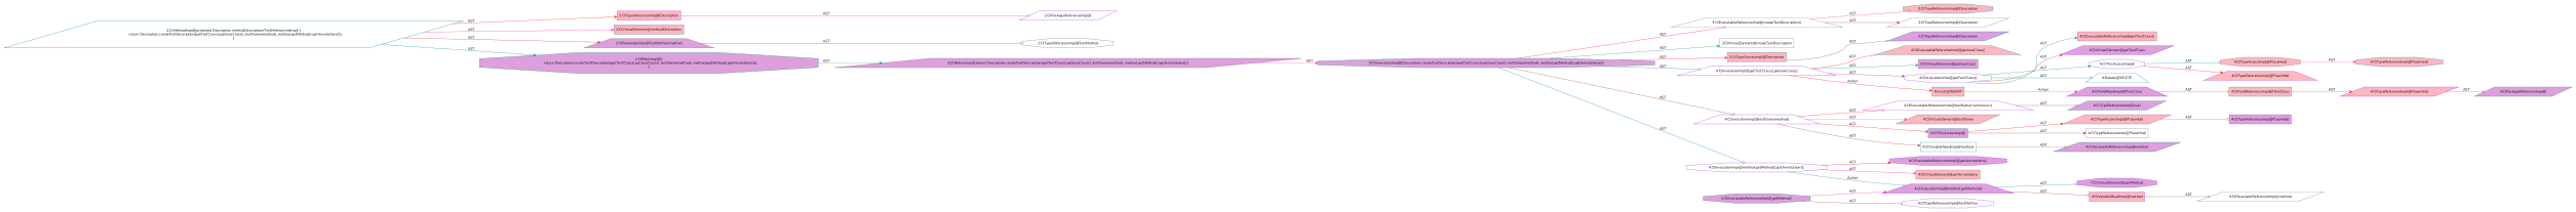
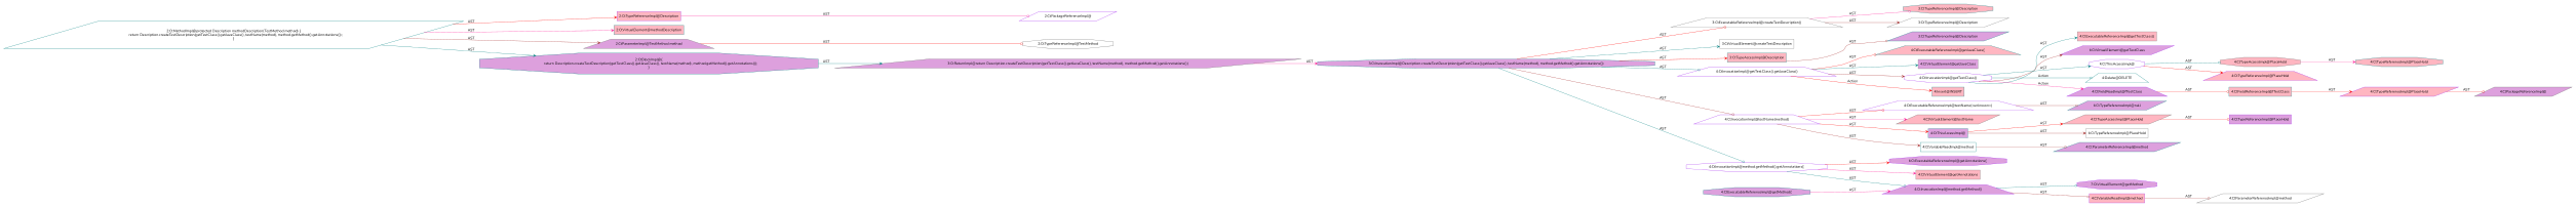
  digraph {
    fontname=Nunito
    rankdir=LR
    node [color=purple fillcolor=white fontname=Nunito shape=box style=filled]
    edge [arrowhead=vee color=red fontname=Nunito]
    n1 [fillcolor=lightpink label="2:CtTypeReferenceImpl@Description"]
    n2 [label="2:CtPackageReferenceImpl@" shape=parallelogram]
    n3 [color=teal fillcolor=lightpink label="2:CtVirtualElement@methodDescription"]
    n4 [color=gray40 fillcolor=plum label="2:CtParameterImpl@TestMethod method" shape=trapezium]
    n5 [color=gray40 label="2:CtTypeReferenceImpl@TestMethod" shape=octagon]
    n6 [color=gray40 label="3:CtExecutableReferenceImpl@createTestDescription()" shape=trapezium]
    n7 [color=teal fillcolor=lightpink label="3:CtTypeReferenceImpl@Description" shape=octagon]
    n8 [color=gray40 label="3:CtTypeReferenceImpl@Description" shape=parallelogram]
    n9 [color=gray40 label="3:CtVirtualElement@createTestDescription"]
    n10 [color=teal fillcolor=lightpink label="3:CtTypeAccessImpl@Description"]
    n11 [color=teal fillcolor=plum label="3:CtTypeReferenceImpl@Description" shape=parallelogram]
    n12 [color=teal fillcolor=lightpink label="4:CtExecutableReferenceImpl@getJavaClass()" shape=trapezium]
    n13 [color=gray40 fillcolor=plum label="4:CtVirtualElement@getJavaClass"]
    n14 [color=gray40 fillcolor=lightpink label="4:CtExecutableReferenceImpl@getTestClass()"]
    n15 [fillcolor=plum label="4:CtVirtualElement@getTestClass" shape=parallelogram]
    n16 [color=gray40 fillcolor=lightpink label="4:CtTypeAccessImpl@PlaceHold" shape=octagon]
    n17 [color=teal fillcolor=lightpink label="4:CtTypeReferenceImpl@PlaceHold" shape=octagon]
    n18 [label="4:CtThisAccessImpl@" shape=octagon]
    n19 [fillcolor=lightpink label="4:CtTypeReferenceImpl@PlaceHold" shape=trapezium]
    n20 [label="4:CtInvocationImpl@getTestClass()" shape=octagon]
    n21 [color=teal label="4:Delete@DELETE" shape=trapezium]
    n22 [label="4:CtInvocationImpl@getTestClass().getJavaClass()" shape=trapezium]
    n23 [color=teal fillcolor=lightpink label="4:Insert@INSERT"]
    n24 [fillcolor=plum label="4:CtFieldReadImpl@fTestClass" shape=trapezium]
    n25 [label="4:CtExecutableReferenceImpl@testName(<unknown>)" shape=trapezium]
    n26 [color=teal fillcolor=plum label="4:CtTypeReferenceImpl@null" shape=parallelogram]
    n27 [color=gray40 fillcolor=lightpink label="4:CtVirtualElement@testName" shape=parallelogram]
    n28 [color=gray40 fillcolor=lightpink label="4:CtTypeAccessImpl@PlaceHold" shape=parallelogram]
    n29 [fillcolor=plum label="4:CtTypeReferenceImpl@PlaceHold"]
    n30 [color=teal fillcolor=plum label="4:CtThisAccessImpl@"]
    n31 [color=gray40 label="4:CtTypeReferenceImpl@PlaceHold"]
    n32 [color=teal label="4:CtVariableReadImpl@method"]
    n33 [color=teal fillcolor=plum label="4:CtParameterReferenceImpl@method" shape=parallelogram]
    n34 [label="4:CtInvocationImpl@testName(method)" shape=trapezium]
    n35 [fillcolor=plum label="4:CtExecutableReferenceImpl@getAnnotations()" shape=octagon]
    n36 [color=gray40 fillcolor=lightpink label="4:CtVirtualElement@getAnnotations"]
    n37 [color=teal fillcolor=plum label="4:CtExecutableReferenceImpl@getMethod()" shape=octagon]
-   n38 [label="4:CtTypeReferenceImpl@TestMethod" shape=octagon]
    n39 [fillcolor=plum label="4:CtInvocationImpl@method.getMethod()" shape=trapezium]
    n40 [fillcolor=plum label="7:CtVirtualElement@getMethod" shape=octagon]
    n41 [fillcolor=lightpink label="4:CtVariableReadImpl@method"]
    n42 [color=gray40 label="4:CtParameterReferenceImpl@method" shape=parallelogram]
    n43 [label="4:CtInvocationImpl@method.getMethod().getAnnotations()" shape=octagon]
    n44 [color=teal fillcolor=plum label="3:CtInvocationImpl@Description.createTestDescription(getTestClass().getJavaClass(), testName(method), method.getMethod().getAnnotations())" shape=octagon]
    n45 [color=gray40 fillcolor=plum label="3:CtReturnImpl@return Description.createTestDescription(getTestClass().getJavaClass(), testName(method), method.getMethod().getAnnotations())" shape=parallelogram]
    n46 [color=teal fillcolor=plum label="2:CtBlockImpl@\{\n    return Description.createTestDescription(getTestClass().getJavaClass(), testName(method), method.getMethod().getAnnotations());\n\}" shape=octagon]
    n47 [color=teal label="2:CtMethodImpl@protected Description methodDescription(TestMethod method) \{\n    return Description.createTestDescription(getTestClass().getJavaClass(), testName(method), method.getMethod().getAnnotations());\n\}" shape=parallelogram]
    n48 [color=teal fillcolor=lightpink label="4:CtFieldReferenceImpl@fTestClass"]
    n49 [color=gray40 fillcolor=plum label="4:CtPackageReferenceImpl@" shape=parallelogram]
    n50 [fillcolor=lightpink label="4:CtTypeReferenceImpl@PlaceHold" shape=parallelogram]
    n1 -> n2 [arrowhead=odot color=deeppink label=AST]
    n4 -> n5 [arrowhead=odot label=AST]
    n6 -> n7 [arrowhead=odot color=deeppink label=AST]
    n6 -> n8 [color=brown label=AST]
    n10 -> n11 [arrowhead=odot color=brown label=AST]
    n16 -> n17 [color=deeppink label=AST]
    n18 -> n16 [arrowhead=odot color=teal label=AST]
    n18 -> n19 [label=AST]
    n20 -> n14 [color=teal label=AST]
    n20 -> n15 [color=brown label=AST]
    n20 -> n18 [color=teal label=AST]
-   n20 -> n21 [arrowhead=odot color=teal label=AST]
+   n20 -> n21 [arrowhead=odot color=teal label=Action]
    n22 -> n12 [arrowhead=odot label=AST]
    n22 -> n13 [color=teal label=AST]
    n22 -> n20 [color=brown label=AST]
    n22 -> n23 [label=Action]
-   n23 -> n24 [color=deeppink label=Action]
+   n20 -> n24 [color=deeppink label=Action]
    n24 -> n48 [arrowhead=odot label=AST]
    n25 -> n26 [arrowhead=odot color=brown label=AST]
    n28 -> n29 [arrowhead=odot label=AST]
    n30 -> n28 [label=AST]
    n30 -> n31 [color=brown label=AST]
    n32 -> n33 [arrowhead=odot color=brown label=AST]
    n34 -> n25 [arrowhead=odot label=AST]
    n34 -> n27 [color=deeppink label=AST]
    n34 -> n30 [label=AST]
    n34 -> n32 [color=brown label=AST]
-   n37 -> n38 [arrowhead=odot color=brown label=AST]
    n37 -> n39 [color=deeppink label=AST]
    n39 -> n40 [arrowhead=odot color=teal label=AST]
    n39 -> n41 [arrowhead=odot color=brown label=AST]
    n41 -> n42 [arrowhead=odot color=brown label=AST]
    n43 -> n35 [label=AST]
    n43 -> n36 [color=deeppink label=AST]
-   n43 -> n39 [arrowhead=odot color=teal label=Action]
+   n43 -> n39 [arrowhead=odot color=teal label=AST]
    n44 -> n6 [arrowhead=odot label=AST]
    n44 -> n9 [color=teal label=AST]
    n44 -> n10 [label=AST]
    n44 -> n22 [arrowhead=odot color=teal label=AST]
    n44 -> n34 [arrowhead=odot color=brown label=AST]
    n44 -> n43 [arrowhead=odot color=teal label=AST]
    n45 -> n44 [color=deeppink label=AST]
    n46 -> n45 [color=teal label=AST]
    n47 -> n1 [label=AST]
    n47 -> n3 [color=deeppink label=AST]
    n47 -> n4 [color=brown label=AST]
    n47 -> n46 [color=teal label=AST]
    n48 -> n50 [label=AST]
    n50 -> n49 [arrowhead=odot label=AST]
  }
